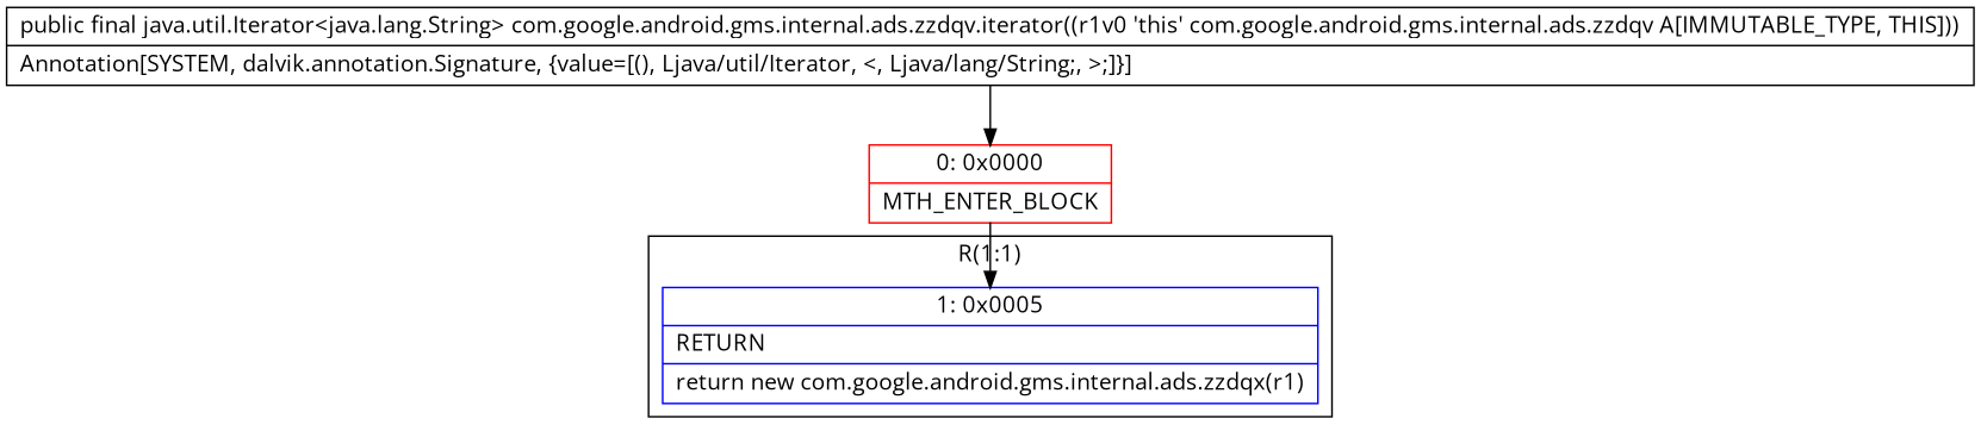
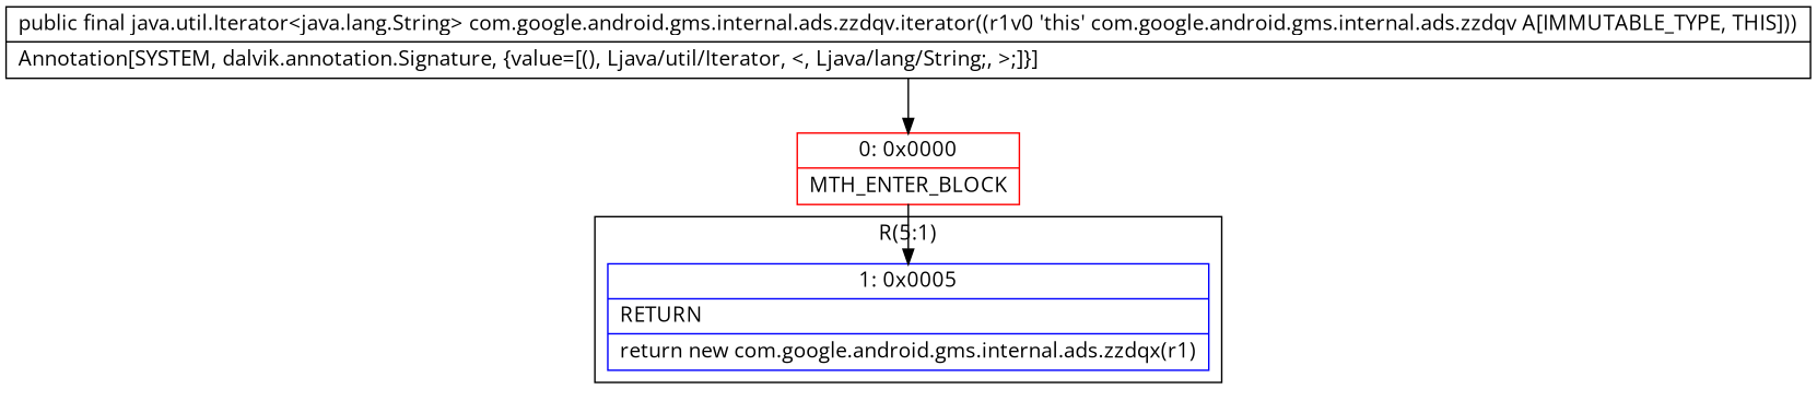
  digraph {
    fontname="Open Sans"
    node [shape=record fontname="Open Sans"]
    edge [fontname="Open Sans"]
    n1 [color=blue label="{1\:\ 0x0005|RETURN\l|return new com.google.android.gms.internal.ads.zzdqx(r1)\l}"]
    n2 [color=red label="{0\:\ 0x0000|MTH_ENTER_BLOCK\l}"]
    n3 [label="{public final java.util.Iterator\<java.lang.String\> com.google.android.gms.internal.ads.zzdqv.iterator((r1v0 'this' com.google.android.gms.internal.ads.zzdqv A[IMMUTABLE_TYPE, THIS]))  | Annotation[SYSTEM, dalvik.annotation.Signature, \{value=[(), Ljava\/util\/Iterator, \<, Ljava\/lang\/String;, \>;]\}]\l}"]
    subgraph cluster_1 {
-     label="R(1:1)"
+     label="R(5:1)"
      n1
    }
    n2 -> n1
    n3 -> n2
  }
